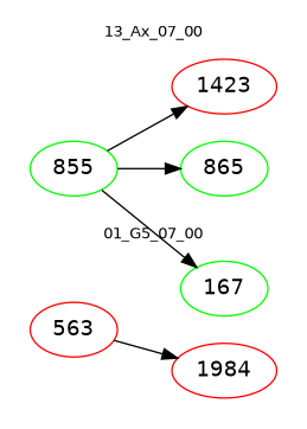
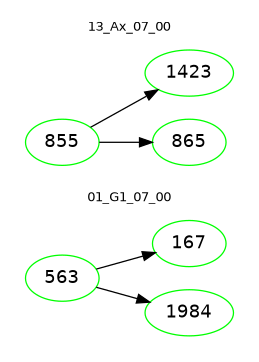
  digraph {
    fontname="DejaVu Sans"
    rankdir=LR
    node [color=green fontname="DejaVu Sans"]
    edge [color=black fontname="DejaVu Sans"]
    n1 [label=855]
    n2 [label=865]
-   n3 [color=red label=1423]
-   n4 [color=red label=563]
+   n3 [label=1423]
+   n4 [label=563]
    n5 [label=167]
-   n6 [color=red label=1984]
+   n6 [label=1984]
    subgraph cluster_1 {
      color=white
      fontsize=10
      label="13_Ax_07_00"
      n1
      n2
      n3
    }
    subgraph cluster_2 {
      color=white
      fontsize=10
-     label="01_G5_07_00"
+     label="01_G1_07_00"
      n4
      n5
      n6
    }
    n1 -> n2
    n1 -> n3
-   n1 -> n5
+   n4 -> n5
    n4 -> n6
  }
